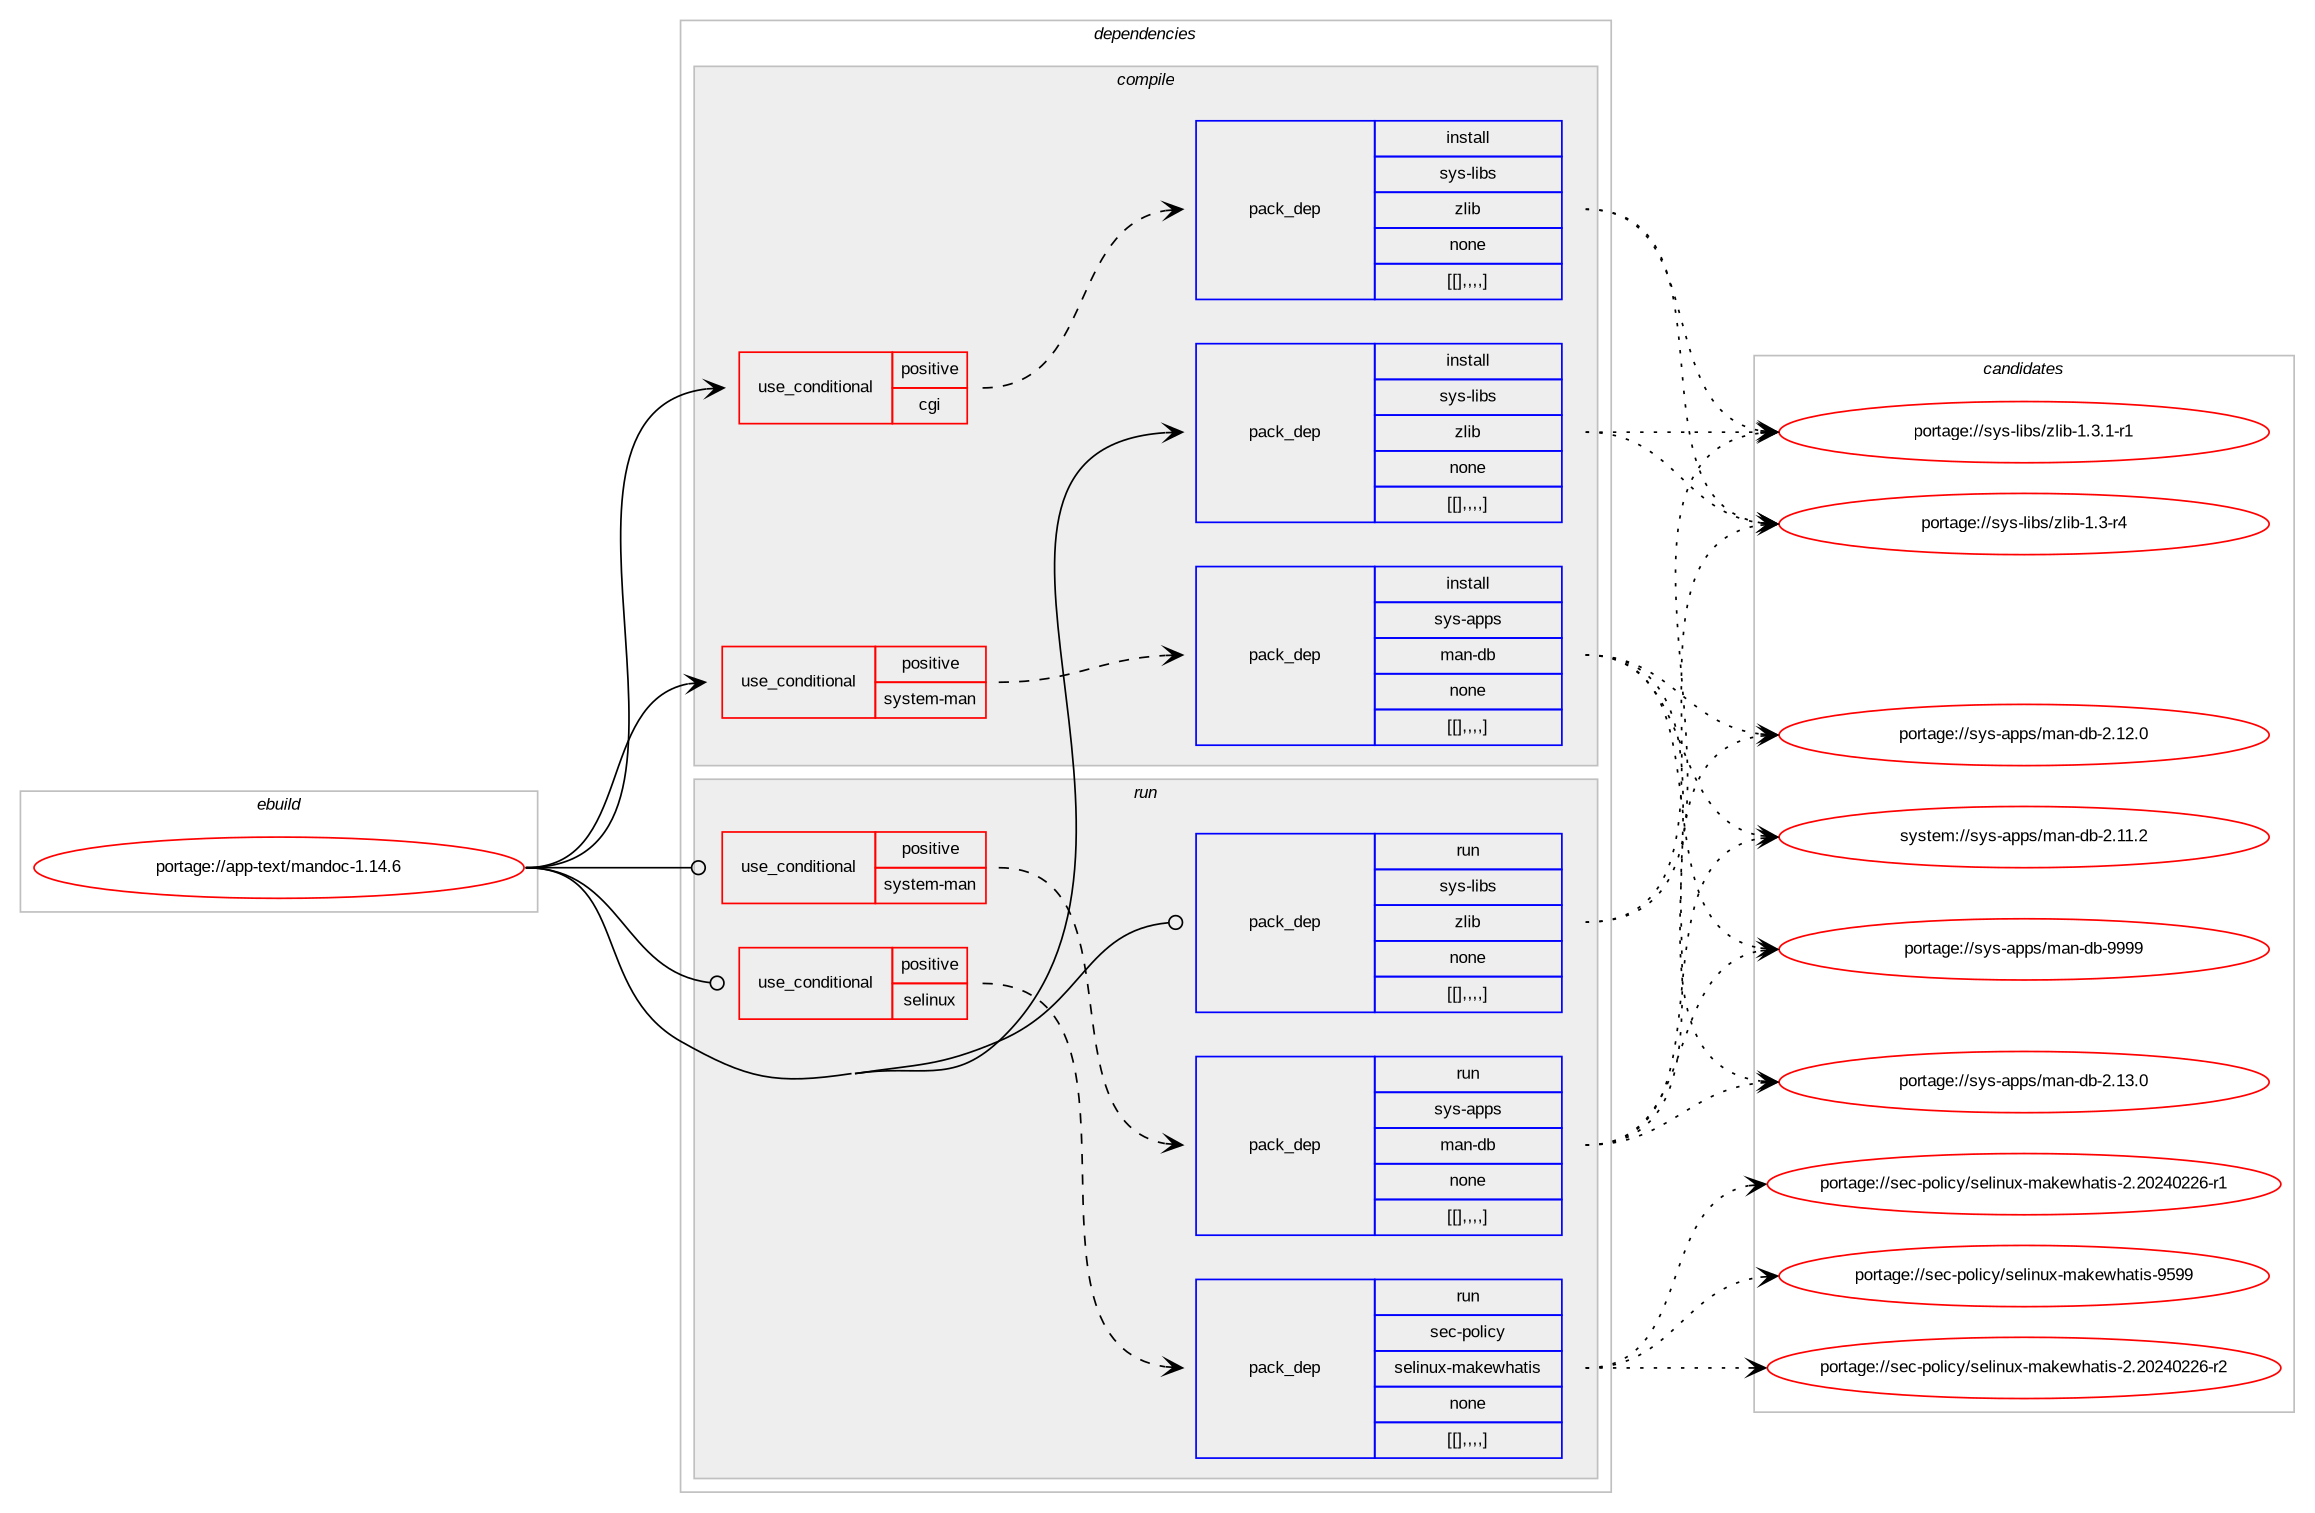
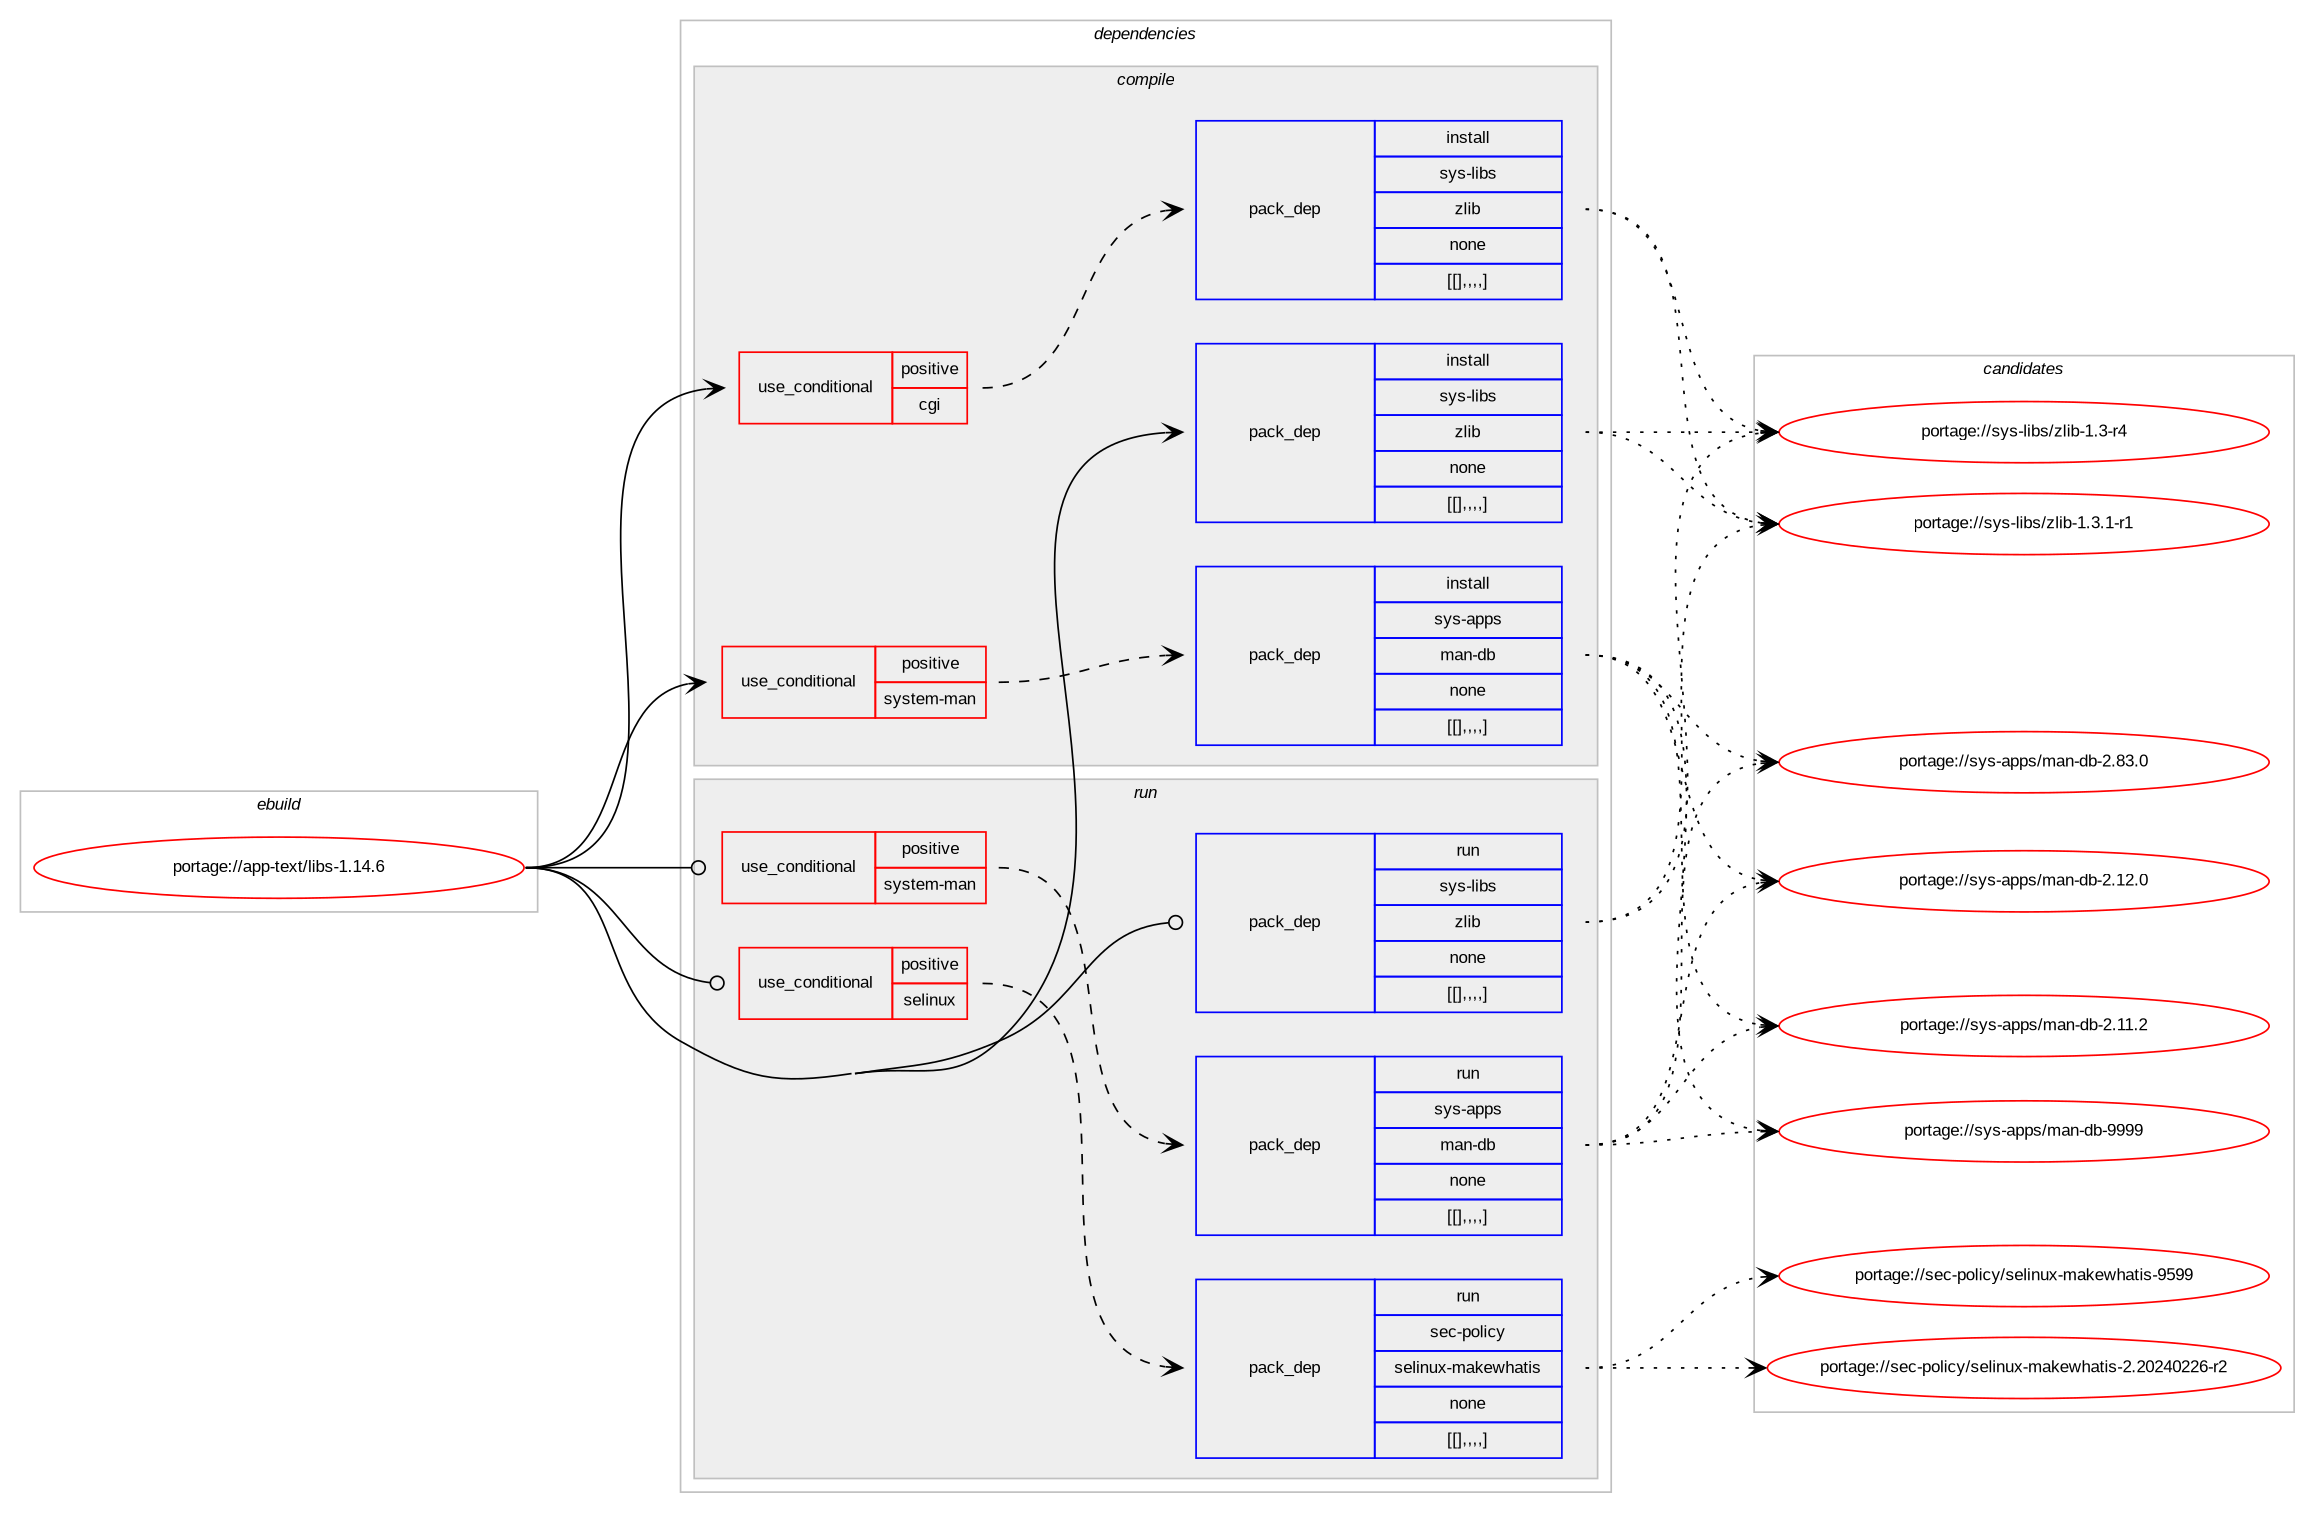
  digraph {
    compound=true
    concentrate=true
    fontname="Liberation Sans"
    fontsize=10
    newrank=true
    rankdir=LR
    ranksep=1.5
    node [color=red fontname="Liberation Sans" fontsize=10]
    edge [arrowhead=vee fontname="Liberation Sans" headport=w style=dotted tailport=e weight=100]
-   n1 [label="portage://app-text/mandoc-1.14.6" width=4]
+   n1 [label="portage://app-text/libs-1.14.6" width=4]
    n2 [color=blue label=<<TABLE BORDER="0" CELLBORDER="1" CELLSPACING="0" CELLPADDING="4" WIDTH="220"><TR><TD ROWSPAN="6" CELLPADDING="30">pack_dep</TD></TR><TR><TD WIDTH="110">install</TD></TR><TR><TD>sys-libs</TD></TR><TR><TD>zlib</TD></TR><TR><TD>none</TD></TR><TR><TD>[[],,,,]</TD></TR></TABLE>> shape=none]
    n3 [label=<<TABLE BORDER="0" CELLBORDER="1" CELLSPACING="0" CELLPADDING="4"><TR><TD ROWSPAN="3" CELLPADDING="10">use_conditional</TD></TR><TR><TD>positive</TD></TR><TR><TD>cgi</TD></TR></TABLE>> shape=none]
    n4 [color=blue label=<<TABLE BORDER="0" CELLBORDER="1" CELLSPACING="0" CELLPADDING="4" WIDTH="220"><TR><TD ROWSPAN="6" CELLPADDING="30">pack_dep</TD></TR><TR><TD WIDTH="110">install</TD></TR><TR><TD>sys-apps</TD></TR><TR><TD>man-db</TD></TR><TR><TD>none</TD></TR><TR><TD>[[],,,,]</TD></TR></TABLE>> shape=none]
    n5 [label=<<TABLE BORDER="0" CELLBORDER="1" CELLSPACING="0" CELLPADDING="4"><TR><TD ROWSPAN="3" CELLPADDING="10">use_conditional</TD></TR><TR><TD>positive</TD></TR><TR><TD>system-man</TD></TR></TABLE>> shape=none]
    n6 [color=blue label=<<TABLE BORDER="0" CELLBORDER="1" CELLSPACING="0" CELLPADDING="4" WIDTH="220"><TR><TD ROWSPAN="6" CELLPADDING="30">pack_dep</TD></TR><TR><TD WIDTH="110">install</TD></TR><TR><TD>sys-libs</TD></TR><TR><TD>zlib</TD></TR><TR><TD>none</TD></TR><TR><TD>[[],,,,]</TD></TR></TABLE>> shape=none]
    n7 [color=blue label=<<TABLE BORDER="0" CELLBORDER="1" CELLSPACING="0" CELLPADDING="4" WIDTH="220"><TR><TD ROWSPAN="6" CELLPADDING="30">pack_dep</TD></TR><TR><TD WIDTH="110">run</TD></TR><TR><TD>sec-policy</TD></TR><TR><TD>selinux-makewhatis</TD></TR><TR><TD>none</TD></TR><TR><TD>[[],,,,]</TD></TR></TABLE>> shape=none]
    n8 [label=<<TABLE BORDER="0" CELLBORDER="1" CELLSPACING="0" CELLPADDING="4"><TR><TD ROWSPAN="3" CELLPADDING="10">use_conditional</TD></TR><TR><TD>positive</TD></TR><TR><TD>selinux</TD></TR></TABLE>> shape=none]
    n9 [color=blue label=<<TABLE BORDER="0" CELLBORDER="1" CELLSPACING="0" CELLPADDING="4" WIDTH="220"><TR><TD ROWSPAN="6" CELLPADDING="30">pack_dep</TD></TR><TR><TD WIDTH="110">run</TD></TR><TR><TD>sys-apps</TD></TR><TR><TD>man-db</TD></TR><TR><TD>none</TD></TR><TR><TD>[[],,,,]</TD></TR></TABLE>> shape=none]
    n10 [label=<<TABLE BORDER="0" CELLBORDER="1" CELLSPACING="0" CELLPADDING="4"><TR><TD ROWSPAN="3" CELLPADDING="10">use_conditional</TD></TR><TR><TD>positive</TD></TR><TR><TD>system-man</TD></TR></TABLE>> shape=none]
    n11 [color=blue label=<<TABLE BORDER="0" CELLBORDER="1" CELLSPACING="0" CELLPADDING="4" WIDTH="220"><TR><TD ROWSPAN="6" CELLPADDING="30">pack_dep</TD></TR><TR><TD WIDTH="110">run</TD></TR><TR><TD>sys-libs</TD></TR><TR><TD>zlib</TD></TR><TR><TD>none</TD></TR><TR><TD>[[],,,,]</TD></TR></TABLE>> shape=none]
    n12 [label="portage://sys-libs/zlib-1.3.1-r1" width=4]
    n13 [label="portage://sys-libs/zlib-1.3-r4" width=4]
    n14 [label="portage://sys-apps/man-db-9999" width=4]
-   n15 [label="portage://sys-apps/man-db-2.13.0" width=4]
+   n15 [label="portage://sys-apps/man-db-2.83.0" width=4]
    n16 [label="portage://sys-apps/man-db-2.12.0" width=4]
-   n17 [label="system://sys-apps/man-db-2.11.2" width=4]
+   n17 [label="portage://sys-apps/man-db-2.11.2" width=4]
    n18 [label="portage://sec-policy/selinux-makewhatis-9599" width=4]
    n19 [label="portage://sec-policy/selinux-makewhatis-2.20240226-r2" width=4]
-   n20 [label="portage://sec-policy/selinux-makewhatis-2.20240226-r1" width=4]
    subgraph cluster_1 {
      color=gray
      label=<<i>ebuild</i>>
      n1
    }
    subgraph cluster_2 {
      color=gray
      label=<<i>dependencies</i>>
      subgraph cluster_3 {
        color=gray
        fillcolor="#eeeeee"
        label=<<i>compile</i>>
        style=filled
        subgraph sub_4 {
          color=gray
          fillcolor="#eeeeee"
          label=<<i>compile</i>>
          style=filled
          n3
          subgraph sub_5 {
            color=gray
            fillcolor="#eeeeee"
            label=<<i>compile</i>>
            style=filled
            n2
          }
        }
        subgraph sub_6 {
          color=gray
          fillcolor="#eeeeee"
          label=<<i>compile</i>>
          style=filled
          n5
          subgraph sub_7 {
            color=gray
            fillcolor="#eeeeee"
            label=<<i>compile</i>>
            style=filled
            n4
          }
        }
        subgraph sub_8 {
          color=gray
          fillcolor="#eeeeee"
          label=<<i>compile</i>>
          style=filled
          n6
        }
      }
      subgraph cluster_9 {
        color=gray
        fillcolor="#eeeeee"
        label=<<i>compile and run</i>>
        style=filled
      }
      subgraph cluster_10 {
        color=gray
        fillcolor="#eeeeee"
        label=<<i>run</i>>
        style=filled
        subgraph sub_11 {
          color=gray
          fillcolor="#eeeeee"
          label=<<i>run</i>>
          style=filled
          n8
          subgraph sub_12 {
            color=gray
            fillcolor="#eeeeee"
            label=<<i>run</i>>
            style=filled
            n7
          }
        }
        subgraph sub_13 {
          color=gray
          fillcolor="#eeeeee"
          label=<<i>run</i>>
          style=filled
          n10
          subgraph sub_14 {
            color=gray
            fillcolor="#eeeeee"
            label=<<i>run</i>>
            style=filled
            n9
          }
        }
        subgraph sub_15 {
          color=gray
          fillcolor="#eeeeee"
          label=<<i>run</i>>
          style=filled
          n11
        }
      }
    }
    subgraph cluster_16 {
      color=gray
      label=<<i>candidates</i>>
      rank=same
      subgraph sub_17 {
        color=black
        label=<<i>candidates</i>>
        nodesep=1
        rank=same
        n12
        n13
      }
      subgraph sub_18 {
        color=black
        label=<<i>candidates</i>>
        nodesep=1
        rank=same
        n14
        n15
        n16
        n17
      }
      subgraph sub_19 {
        color=black
        label=<<i>candidates</i>>
        nodesep=1
        rank=same
        n12
        n13
      }
      subgraph sub_20 {
        color=black
        label=<<i>candidates</i>>
        nodesep=1
        rank=same
        n18
        n19
-       n20
      }
      subgraph sub_21 {
        color=black
        label=<<i>candidates</i>>
        nodesep=1
        rank=same
        n14
        n15
        n16
        n17
      }
      subgraph sub_22 {
        color=black
        label=<<i>candidates</i>>
        nodesep=1
        rank=same
        n12
        n13
      }
    }
    n1 -> n3 [style=solid weight=20]
    n1 -> n5 [style=solid weight=20]
    n1 -> n6 [style=solid weight=20]
    n1 -> n8 [arrowhead=odot style=solid weight=20]
    n1 -> n10 [arrowhead=odot style=solid weight=20]
    n1 -> n11 [arrowhead=odot style=solid weight=20]
    n2 -> n12
    n2 -> n13
    n3 -> n2 [style=dashed weight=20]
    n4 -> n14
    n4 -> n15
    n4 -> n16
    n4 -> n17
    n5 -> n4 [style=dashed weight=20]
    n6 -> n12
    n6 -> n13
    n7 -> n18
    n7 -> n19
-   n7 -> n20
    n8 -> n7 [style=dashed weight=20]
    n9 -> n14
    n9 -> n15
    n9 -> n16
    n9 -> n17
    n10 -> n9 [style=dashed weight=20]
    n11 -> n12
    n11 -> n13
  }
